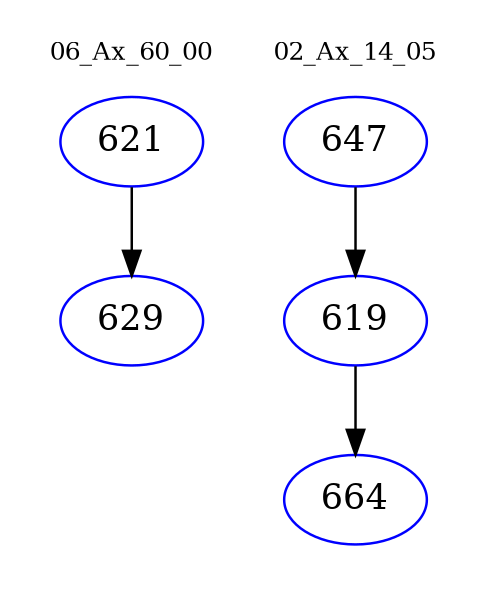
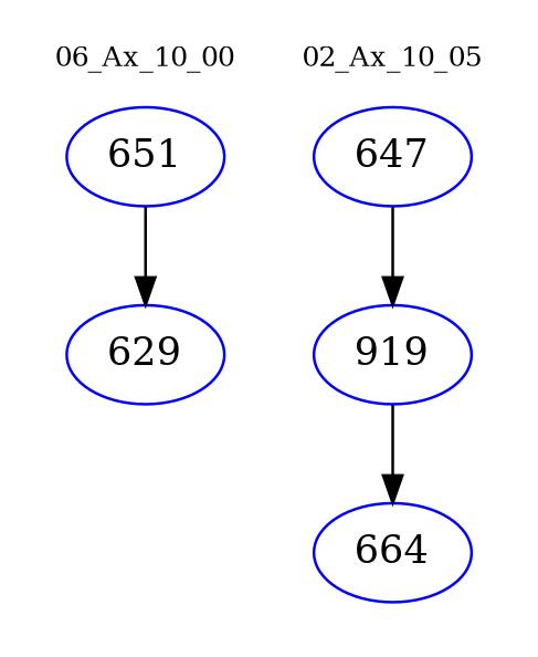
  digraph {
    node [color=blue]
    edge [color=black]
-   n1 [label=621]
+   n1 [label=651]
    n2 [label=629]
    n3 [label=647]
-   n4 [label=619]
+   n4 [label=919]
    n5 [label=664]
    subgraph cluster_1 {
      color=white
      fontsize=10
-     label="06_Ax_60_00"
+     label="06_Ax_10_00"
      n1
      n2
    }
    subgraph cluster_2 {
      color=white
      fontsize=10
-     label="02_Ax_14_05"
+     label="02_Ax_10_05"
      n3
      n4
      n5
    }
    n1 -> n2
    n3 -> n4
    n4 -> n5
  }
